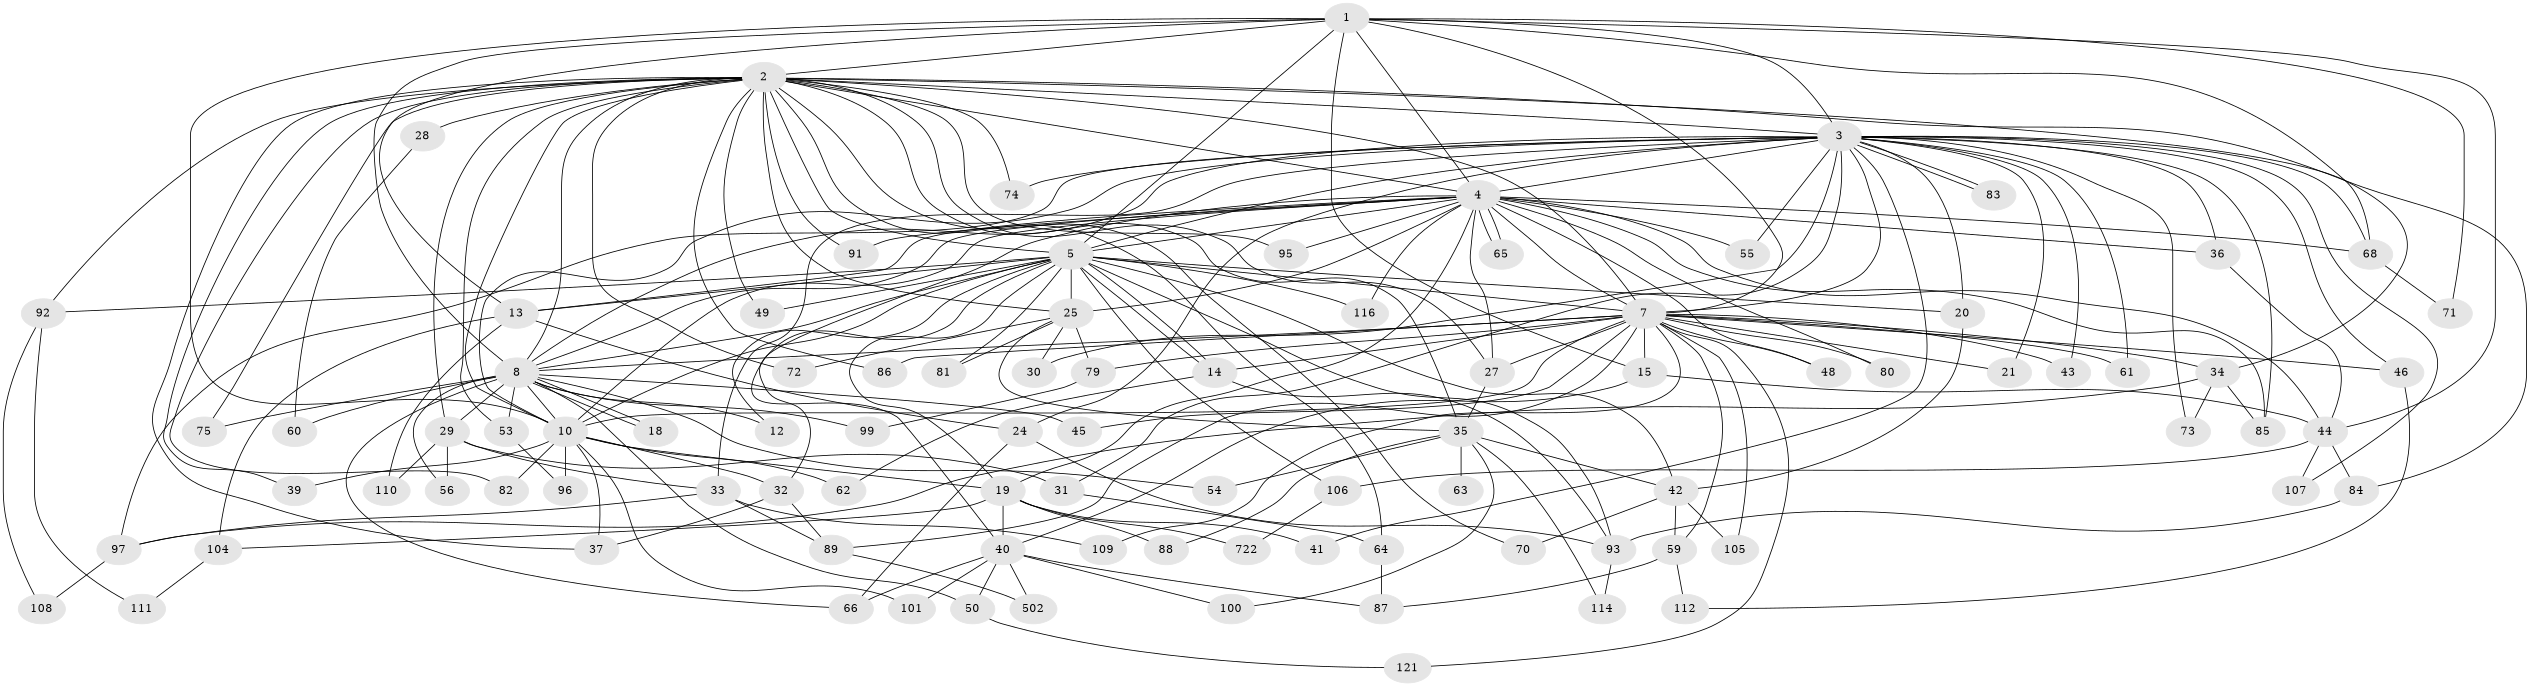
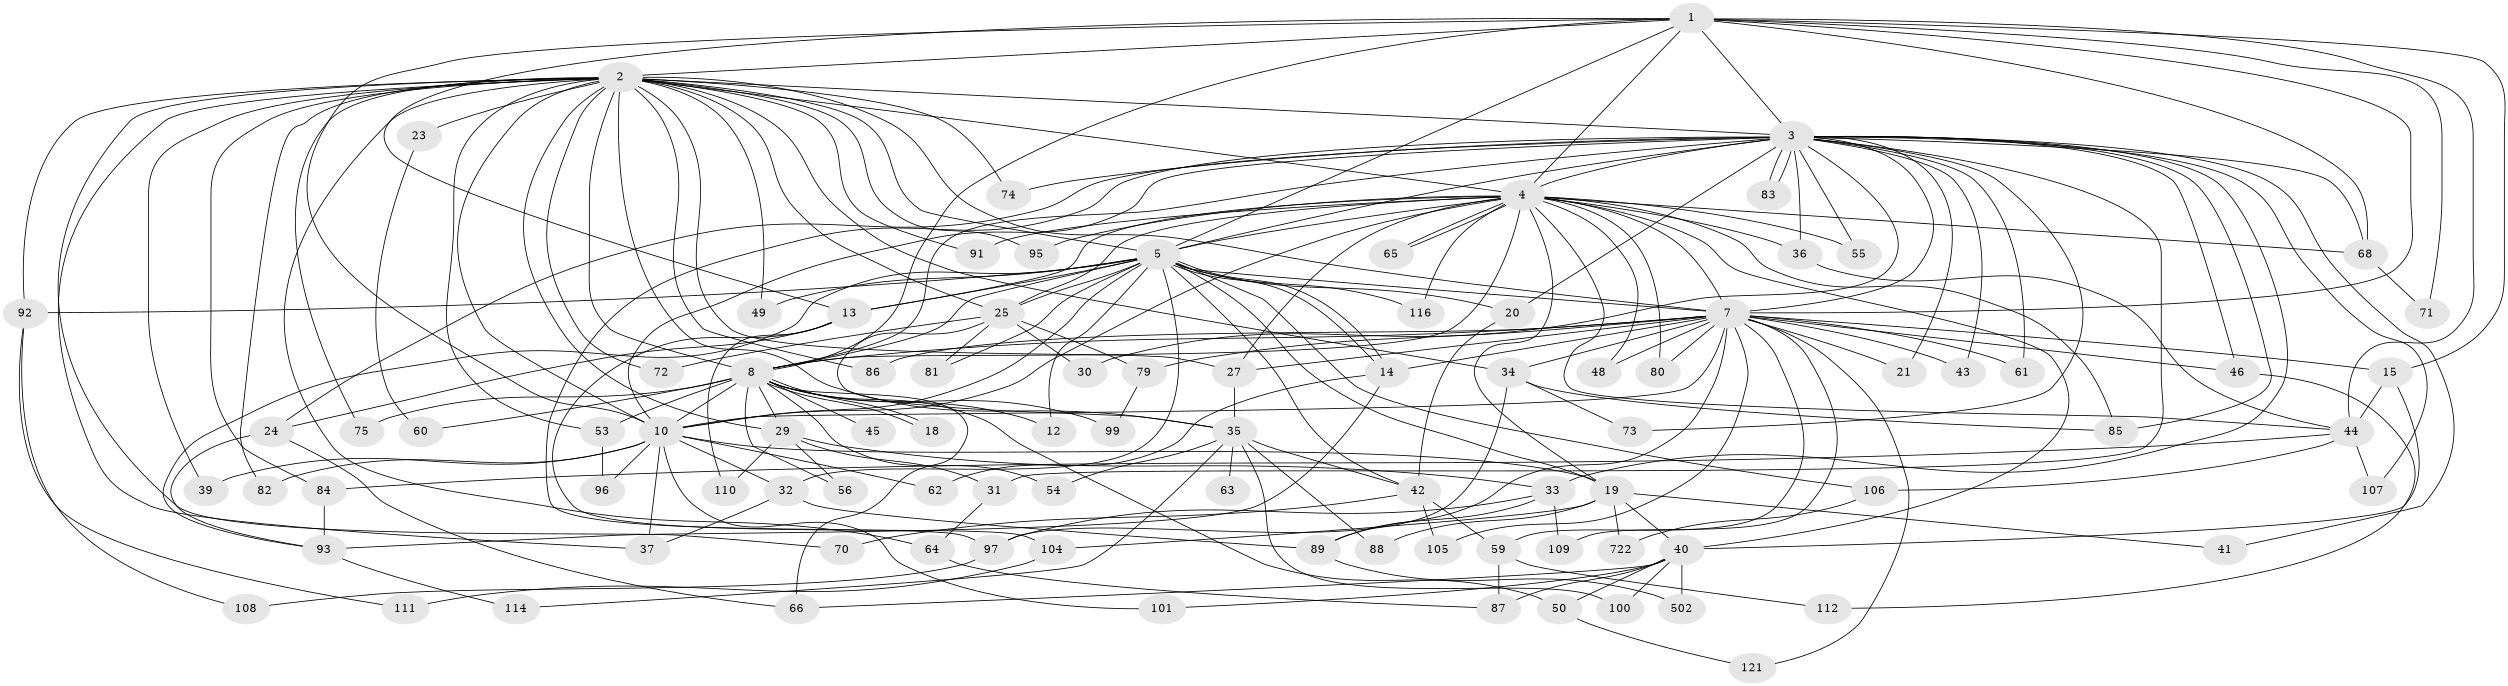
  graph {
    node [color=gray90 style=filled]
    1 [super="+69"]
    2 [super="+22"]
    3 [super="+6"]
    4 [super="+67"]
    5 [super="+11"]
    7 [super="+9"]
    8 [super="+38"]
    10 [super="+17"]
    13 [super="+16"]
    15
    44 [super="+115"]
    68 [super="+77"]
    71
-   23 [label=28]
+   23
    25 [super="+26"]
    27 [super="+28"]
    29 [super="+51"]
    34 [super="+90"]
    35 [super="+58"]
    37
    39
    49
    53
    64
    70
    72
    74
    75
    82
    84 [super="+118"]
    86
    91
    92
    95
    20 [super="+76"]
    21
    24
    30
    31
    33
    36
    41
    43
    46
    55
    61
    73
    83
    85
    97 [super="+98"]
    107
    19 [super="+57"]
    40 [super="+78"]
    48
    65
    80
    116
    12
    14 [super="+47"]
    32 [super="+52"]
    42 [super="+119"]
    81
    93 [super="+103"]
    106
    45
    59
    79
    89 [super="+113"]
    105
    109
    121
    18
    50
    54
    56
    60
    66 [super="+120"]
    99
    62
    96
    101
    104
    110
    88
    63
    100
    114
    87 [super="+117"]
    108
    111
    112
    n92 [label=722]
    n93 [label=502]
    1 -- 2
    1 -- 3 [weight=2]
    1 -- 4
    1 -- 5
    1 -- 7 [weight=2]
    1 -- 8
    1 -- 10 [weight=2]
    1 -- 13 [weight=2]
    1 -- 15
    1 -- 44
    1 -- 68
    1 -- 71
    2 -- 3 [weight=2]
    2 -- 4
    2 -- 5
    2 -- 7 [weight=2]
    2 -- 8 [weight=2]
    2 -- 10
    2 -- 23 [weight=2]
    2 -- 25
    2 -- 27
    2 -- 29
    2 -- 34
    2 -- 35
    2 -- 37
    2 -- 39
    2 -- 49
    2 -- 53
    2 -- 64
    2 -- 70
    2 -- 72
    2 -- 74
    2 -- 75
    2 -- 82
    2 -- 84
    2 -- 86
    2 -- 91
    2 -- 92
    2 -- 95
    3 -- 4 [weight=2]
    3 -- 5 [weight=2]
    3 -- 7 [weight=4]
    3 -- 8 [weight=2]
    3 -- 10 [weight=2]
    3 -- 68
    3 -- 74
    3 -- 20
    3 -- 21
    3 -- 24
    3 -- 30
    3 -- 31
    3 -- 33
    3 -- 36
    3 -- 41
    3 -- 43
    3 -- 46
    3 -- 55
    3 -- 61
    3 -- 73
    3 -- 83
    3 -- 83
    3 -- 85
    3 -- 97
    3 -- 107
    4 -- 5
    4 -- 7 [weight=2]
    4 -- 8
    4 -- 10
    4 -- 13
    4 -- 44
    4 -- 68
    4 -- 25
    4 -- 27
    4 -- 91
    4 -- 95
    4 -- 36
    4 -- 55
    4 -- 85
    4 -- 19
    4 -- 40
    4 -- 48
    4 -- 65
    4 -- 65
    4 -- 80
    4 -- 116
    5 -- 7 [weight=2]
    5 -- 8 [weight=2]
    5 -- 10
    5 -- 13
    5 -- 25
    5 -- 49
    5 -- 92
    5 -- 20
    5 -- 19
    5 -- 116
    5 -- 12
    5 -- 14
    5 -- 14
    5 -- 32
    5 -- 42
    5 -- 81
    5 -- 93
    5 -- 106
    7 -- 8 [weight=2]
    7 -- 10 [weight=2]
    7 -- 15
    7 -- 27
    7 -- 34
    7 -- 86
    7 -- 21
    7 -- 43
    7 -- 46
    7 -- 61
    7 -- 48
    7 -- 80
    7 -- 14
-   7 -- 45
    7 -- 59
    7 -- 79
    7 -- 89
    7 -- 105
    7 -- 109
    7 -- 121
    8 -- 10
    8 -- 29
    8 -- 53
    8 -- 75
    8 -- 12
    8 -- 45
    8 -- 18
    8 -- 18
    8 -- 50
    8 -- 54
    8 -- 56
    8 -- 60
    8 -- 66
    8 -- 99
    10 -- 37
    10 -- 39
    10 -- 82
    10 -- 19
    10 -- 32
    10 -- 62
    10 -- 96
    10 -- 101
    13 -- 24
    13 -- 104
    13 -- 110
    15 -- 44
    15 -- 40
    44 -- 84
    44 -- 107
    44 -- 106
    68 -- 71
    23 -- 60
    25 -- 35
    25 -- 72
    25 -- 30
    25 -- 81
    25 -- 79
    27 -- 35
    29 -- 31
    29 -- 33
    29 -- 56
    29 -- 110
    34 -- 73
    34 -- 85
    34 -- 97
    35 -- 42
    35 -- 54
    35 -- 88
    35 -- 63
    35 -- 100
    35 -- 114
    53 -- 96
    64 -- 87
    84 -- 93
    92 -- 108
    92 -- 111
    20 -- 42 [weight=2]
    24 -- 93
    24 -- 66
    31 -- 64
    33 -- 97
    33 -- 89
    33 -- 109
    36 -- 44
    46 -- 112
    97 -- 108
    19 -- 41
    19 -- 40
    19 -- 104
    19 -- 88
    19 -- n92
    40 -- 50
    40 -- 66
    40 -- 101
    40 -- 100
    40 -- 87
    40 -- n93
    14 -- 93
    14 -- 62
    32 -- 37
    32 -- 89
    42 -- 70
    42 -- 59
    42 -- 105
    93 -- 114
    106 -- n92
    59 -- 87
    59 -- 112
    79 -- 99
    89 -- n93
    50 -- 121
    104 -- 111
  }
